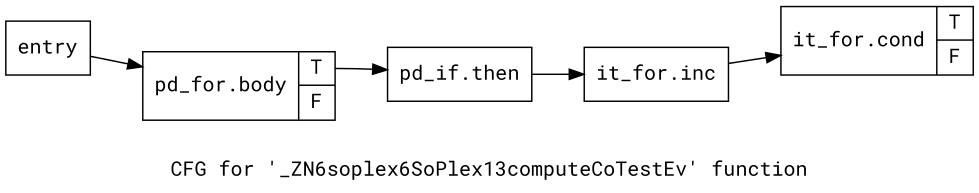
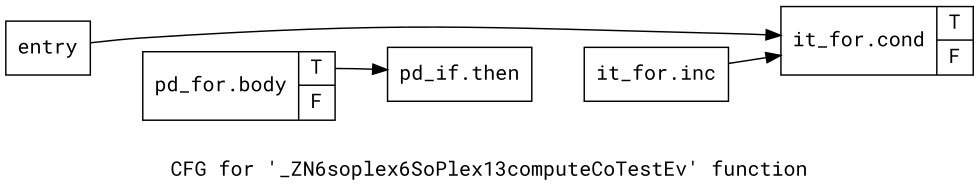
  digraph {
    fontname="Roboto Mono"
    label="CFG for '_ZN6soplex6SoPlex13computeCoTestEv' function"
    rankdir=LR
    node [fontname="Roboto Mono" shape=record]
    edge [fontname="Roboto Mono"]
    n1 [label="{entry}"]
    n2 [label="{it_for.cond|{<s0>T|<s1>F}}"]
    n3 [label="{pd_for.body|{<s0>T|<s1>F}}"]
    n4 [label="{pd_if.then}"]
    n5 [label="{it_for.inc}"]
-   n1 -> n3
+   n1 -> n2
    n3 -> n4 [tailport=s0]
-   n4 -> n5
    n5 -> n2
  }
